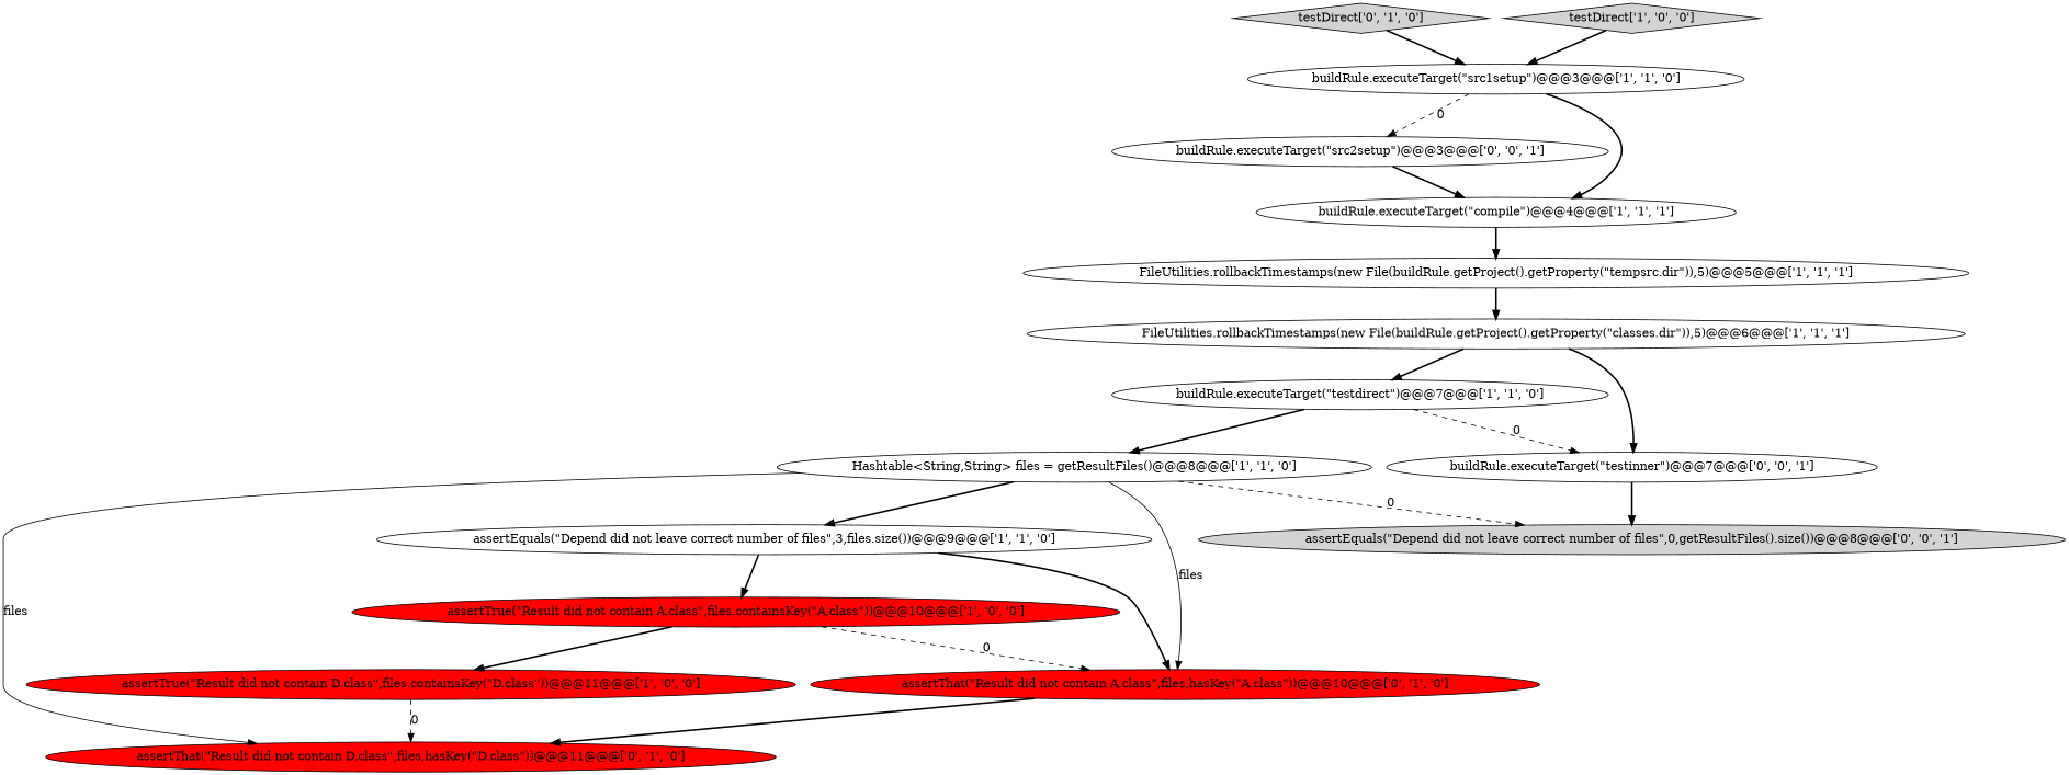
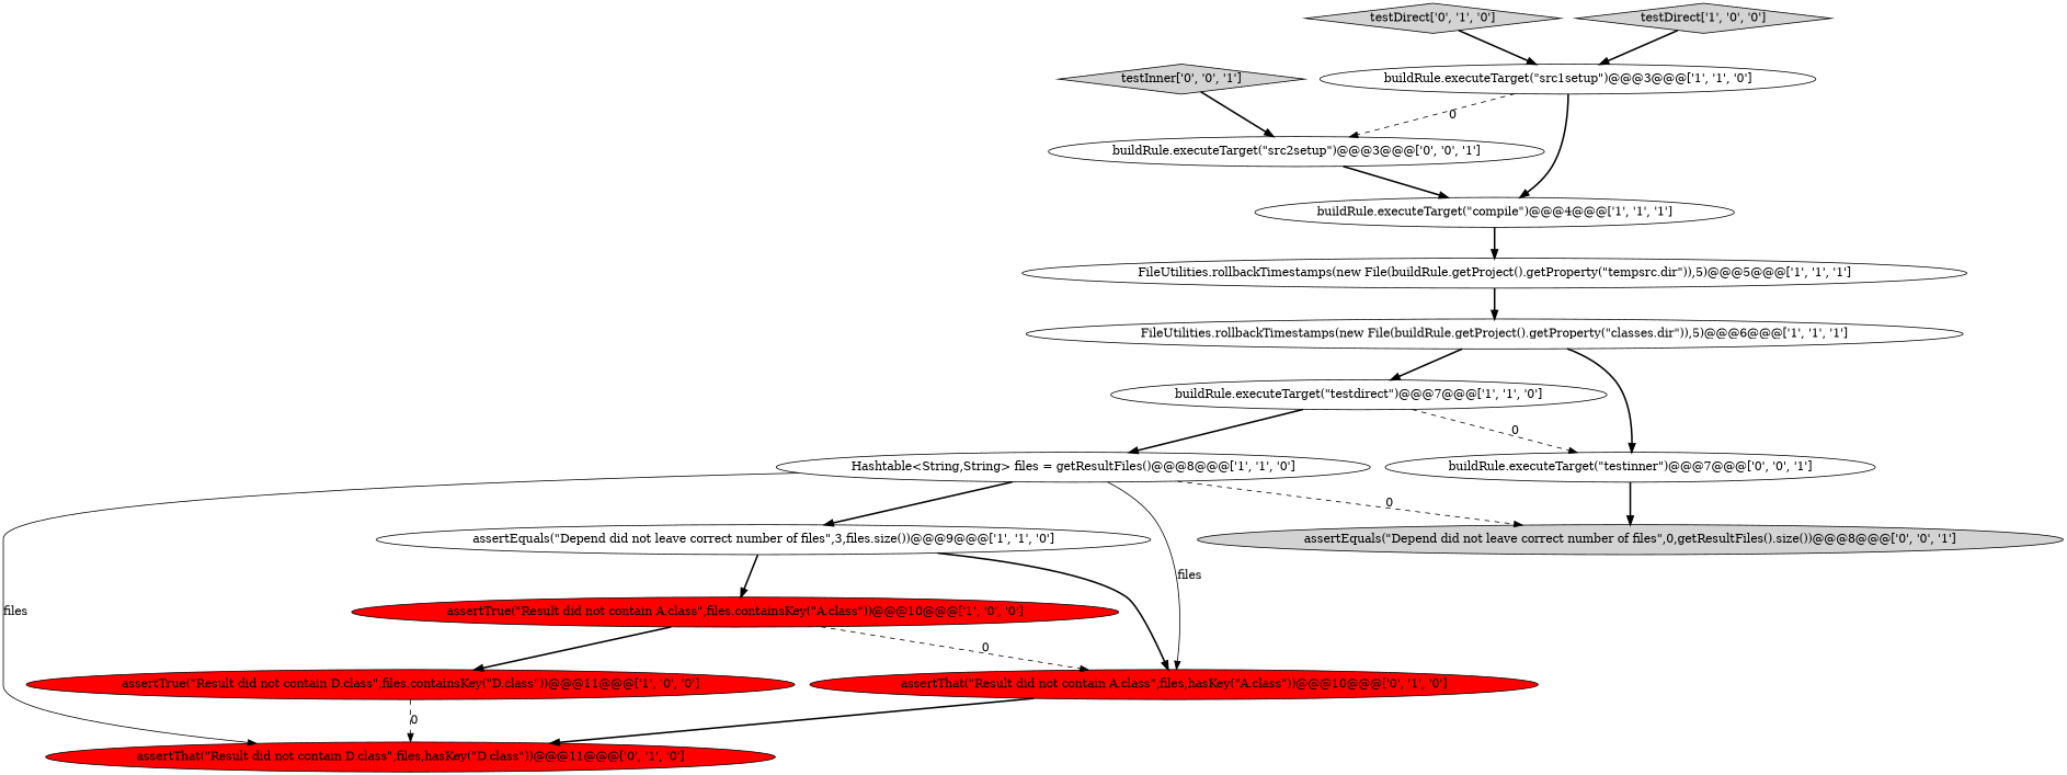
  digraph {
    node [fillcolor=white shape=ellipse style=filled]
    edge [style=bold]
    n1 [fillcolor=red label="assertThat(\"Result did not contain A.class\",files,hasKey(\"A.class\"))@@@10@@@['0', '1', '0']"]
    n2 [fillcolor=red label="assertThat(\"Result did not contain D.class\",files,hasKey(\"D.class\"))@@@11@@@['0', '1', '0']"]
    n3 [label="buildRule.executeTarget(\"src1setup\")@@@3@@@['1', '1', '0']"]
    n4 [label="buildRule.executeTarget(\"src2setup\")@@@3@@@['0', '0', '1']"]
    n5 [label="buildRule.executeTarget(\"compile\")@@@4@@@['1', '1', '1']"]
    n6 [fillcolor=red label="assertTrue(\"Result did not contain A.class\",files.containsKey(\"A.class\"))@@@10@@@['1', '0', '0']"]
    n7 [fillcolor=red label="assertTrue(\"Result did not contain D.class\",files.containsKey(\"D.class\"))@@@11@@@['1', '0', '0']"]
    n8 [label="buildRule.executeTarget(\"testdirect\")@@@7@@@['1', '1', '0']"]
    n9 [label="Hashtable<String,String> files = getResultFiles()@@@8@@@['1', '1', '0']"]
    n10 [label="buildRule.executeTarget(\"testinner\")@@@7@@@['0', '0', '1']"]
    n11 [label="assertEquals(\"Depend did not leave correct number of files\",3,files.size())@@@9@@@['1', '1', '0']"]
    n12 [label="FileUtilities.rollbackTimestamps(new File(buildRule.getProject().getProperty(\"classes.dir\")),5)@@@6@@@['1', '1', '1']"]
    n13 [fillcolor=lightgray label="testDirect['0', '1', '0']" shape=diamond]
+   n14 [fillcolor=lightgray label="testInner['0', '0', '1']" shape=diamond]
    n15 [fillcolor=lightgray label="assertEquals(\"Depend did not leave correct number of files\",0,getResultFiles().size())@@@8@@@['0', '0', '1']"]
    n16 [fillcolor=lightgray label="testDirect['1', '0', '0']" shape=diamond]
    n17 [label="FileUtilities.rollbackTimestamps(new File(buildRule.getProject().getProperty(\"tempsrc.dir\")),5)@@@5@@@['1', '1', '1']"]
    n1 -> n2
    n3 -> n4 [label=0 style=dashed]
    n3 -> n5
    n4 -> n5
    n5 -> n17
    n6 -> n1 [label=0 style=dashed]
    n6 -> n7
    n7 -> n2 [label=0 style=dashed]
    n8 -> n9
    n8 -> n10 [label=0 style=dashed]
    n9 -> n1 [label=files style=solid]
    n9 -> n2 [label=files style=solid]
    n9 -> n11
    n9 -> n15 [label=0 style=dashed]
    n10 -> n15
    n11 -> n1
    n11 -> n6
    n12 -> n8
    n12 -> n10
    n13 -> n3
+   n14 -> n4
    n16 -> n3
    n17 -> n12
  }
